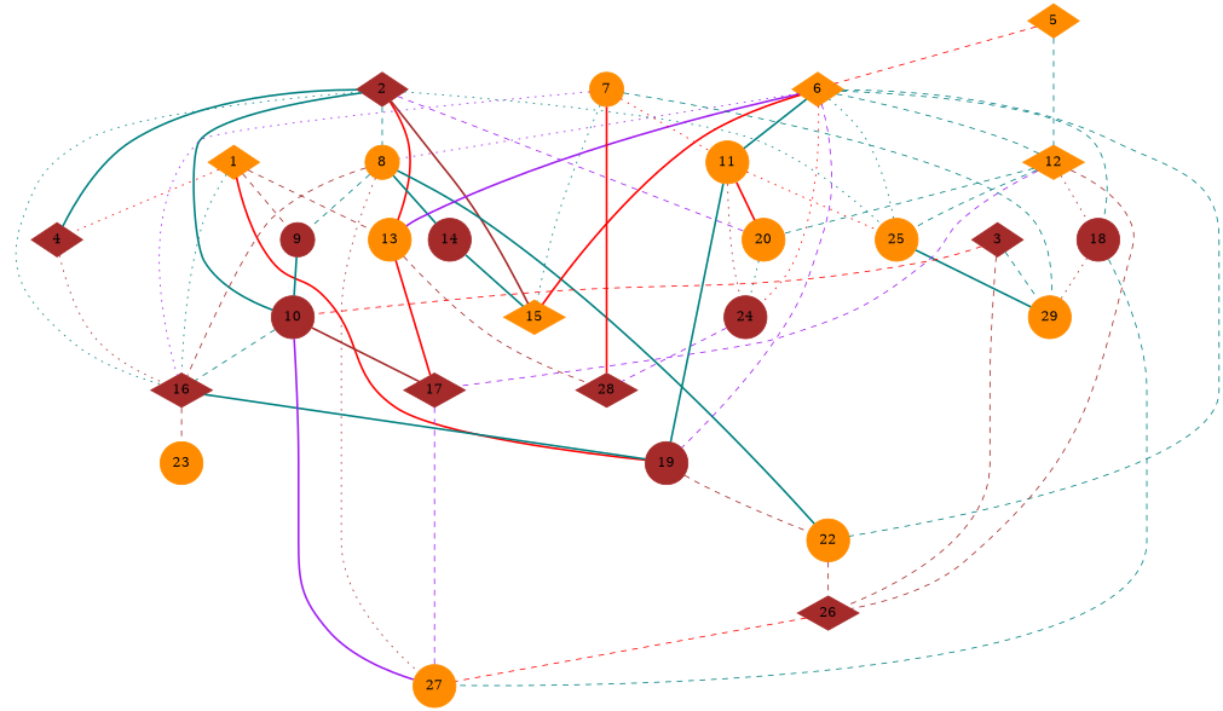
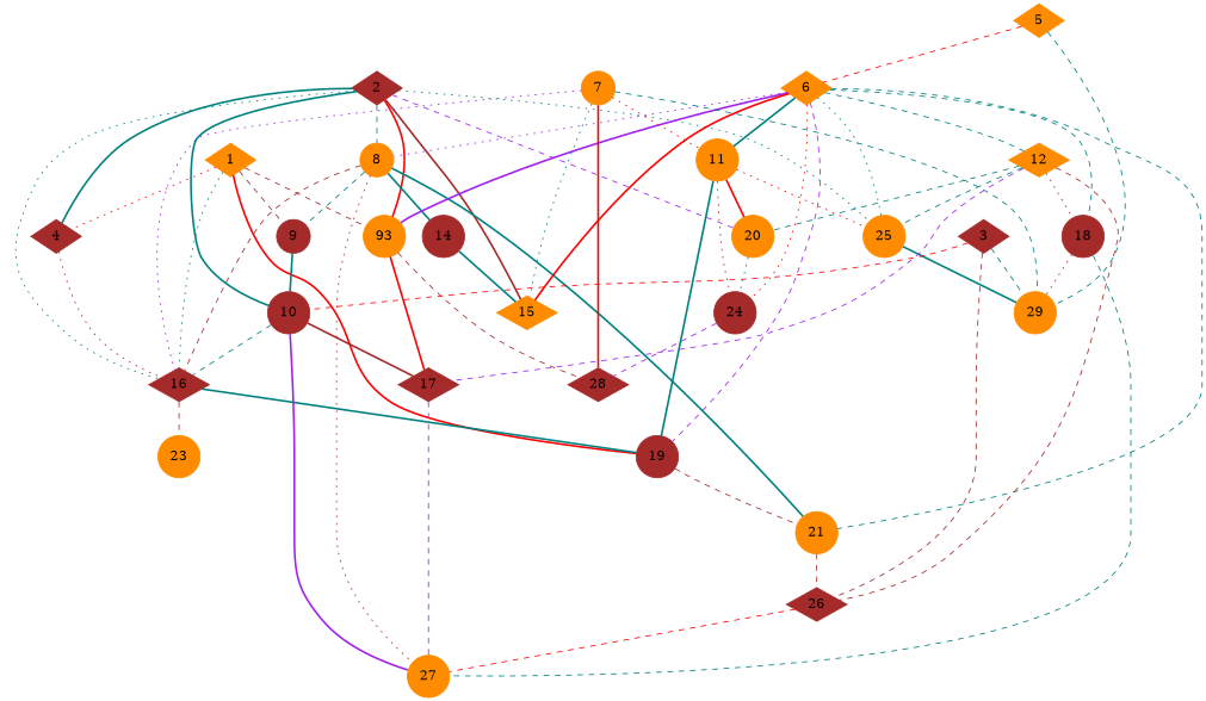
  graph {
    node [color=darkorange shape=circle style=filled]
    edge [color=teal style=dashed weight=1.0]
    1 [shape=diamond]
    4 [color=brown shape=diamond]
    9 [color=brown]
-   13
+   13 [label=93]
    16 [color=brown shape=diamond]
    19 [color=brown]
    10 [color=brown]
    28 [color=brown shape=diamond]
    17 [color=brown shape=diamond]
    23
-   21 [label=22]
+   21
    2 [color=brown shape=diamond]
    8
    15 [shape=diamond]
    20
    25
    14 [color=brown]
    27
    24 [color=brown]
    29
    3 [color=brown shape=diamond]
    26 [color=brown shape=diamond]
    5 [shape=diamond]
    6 [shape=diamond]
    11
    12 [shape=diamond]
    18 [color=brown]
    7
    1 -- 4 [color=red style=dotted]
    1 -- 9 [color=brown]
    1 -- 13 [color=brown]
    1 -- 16 [style=dotted]
    1 -- 19 [color=red style=bold]
    4 -- 16 [color=brown style=dotted]
    9 -- 10 [style=bold]
    13 -- 28 [color=brown]
    13 -- 17 [color=red style=bold]
    16 -- 19 [style=bold]
    16 -- 23 [color=brown]
    19 -- 21 [color=brown]
    10 -- 16
    10 -- 17 [color=brown style=bold]
    10 -- 27 [color=purple style=bold]
    17 -- 27 [color=purple]
    21 -- 26 [color=brown weight=2.0]
    2 -- 4 [style=bold weight=2.0]
    2 -- 13 [color=red style=bold]
    2 -- 16 [style=dotted]
    2 -- 10 [style=bold]
    2 -- 8
    2 -- 15 [color=brown style=bold]
    2 -- 20 [color=purple]
    2 -- 25 [style=dotted]
    8 -- 9
    8 -- 16 [color=brown]
    8 -- 21 [style=bold]
    8 -- 14 [style=bold weight=2.0]
    8 -- 27 [color=brown style=dotted]
    20 -- 24 [style=dotted]
    25 -- 29 [style=bold]
    14 -- 15 [style=bold]
    24 -- 28 [color=purple]
    3 -- 10 [color=red]
    3 -- 29 [weight=2.0]
    3 -- 26 [color=brown]
    26 -- 27 [color=red]
-   5 -- 12
+   5 -- 29
    5 -- 6 [color=red]
    6 -- 13 [color=purple style=bold]
    6 -- 19 [color=purple]
    6 -- 21
    6 -- 8 [color=purple style=dotted weight=2.0]
    6 -- 15 [color=red style=bold]
    6 -- 25 [style=dotted]
    6 -- 24 [color=red style=dotted]
    6 -- 11 [style=bold]
    6 -- 12
    6 -- 18
    11 -- 19 [style=bold weight=2.0]
    11 -- 20 [color=red style=bold]
    11 -- 25 [color=red style=dotted]
    11 -- 24 [color=brown style=dotted]
    12 -- 17 [color=purple]
    12 -- 20
    12 -- 25 [weight=2.0]
    12 -- 26 [color=brown]
    12 -- 18 [color=brown style=dotted]
    18 -- 27
    18 -- 29 [color=brown style=dotted]
    7 -- 16 [color=purple style=dotted]
    7 -- 28 [color=red style=bold]
    7 -- 15 [style=dotted weight=2.0]
    7 -- 29 [weight=2.0]
    7 -- 11 [color=red style=dotted]
  }
